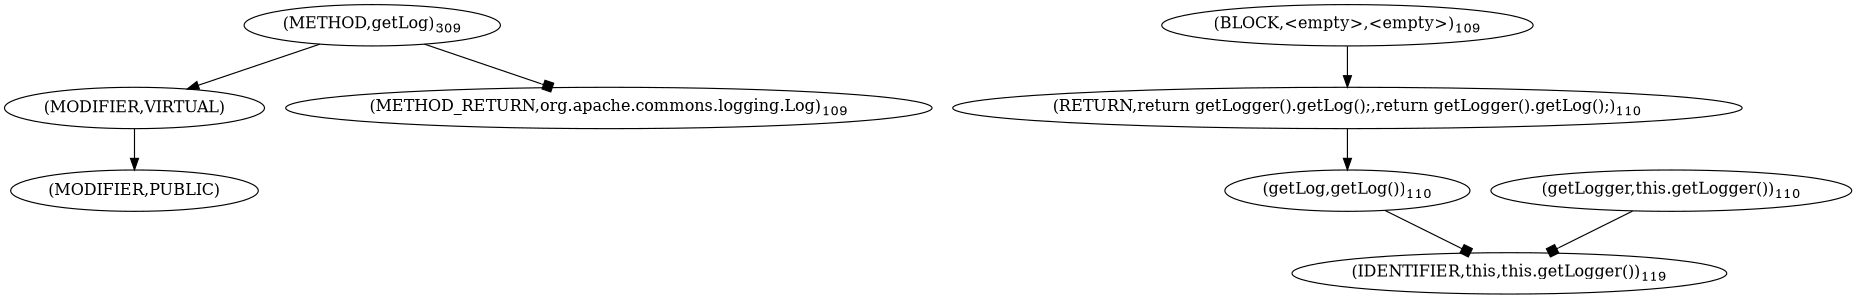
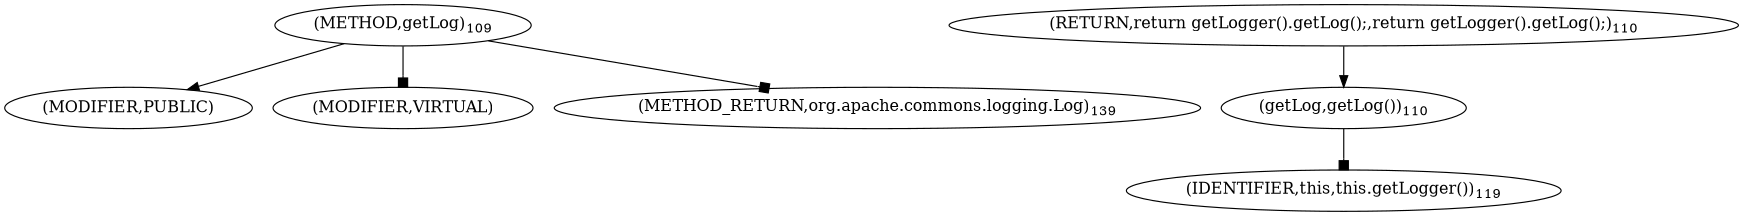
  digraph {
    edge [arrowhead=normal]
-   n1 [label=<(METHOD,getLog)<SUB>309</SUB>>]
+   n1 [label=<(METHOD,getLog)<SUB>109</SUB>>]
    n2 [label=<(MODIFIER,PUBLIC)>]
    n3 [label=<(MODIFIER,VIRTUAL)>]
-   n4 [label=<(METHOD_RETURN,org.apache.commons.logging.Log)<SUB>109</SUB>>]
-   n5 [label=<(BLOCK,&lt;empty&gt;,&lt;empty&gt;)<SUB>109</SUB>>]
+   n4 [label=<(METHOD_RETURN,org.apache.commons.logging.Log)<SUB>139</SUB>>]
    n6 [label=<(RETURN,return getLogger().getLog();,return getLogger().getLog();)<SUB>110</SUB>>]
    n7 [label=<(getLog,getLog())<SUB>110</SUB>>]
    n8 [label=<(IDENTIFIER,this,this.getLogger())<SUB>119</SUB>>]
-   n9 [label=<(getLogger,this.getLogger())<SUB>110</SUB>>]
-   n3 -> n2
-   n1 -> n3
+   n1 -> n2
+   n1 -> n3 [arrowhead=box]
    n1 -> n4 [arrowhead=box]
-   n5 -> n6
    n6 -> n7
    n7 -> n8 [arrowhead=box]
-   n9 -> n8 [arrowhead=box]
  }
